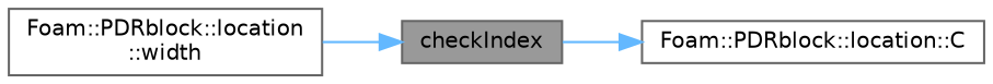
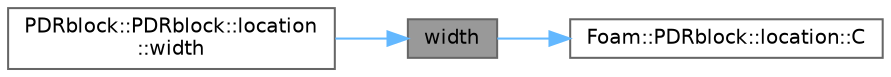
  digraph {
    rankdir=RL
    node [color=grey40 fillcolor=white fontname=Helvetica fontsize=10 shape=box style=filled]
    edge [color=steelblue1 dir=back fontname=Helvetica fontsize=10 labelfontname=Helvetica labelfontsize=10 style=solid]
-   n1 [color=gray40 fillcolor=grey60 fontcolor=black height=0.2 label=checkIndex width=0.4]
-   n2 [height=0.2 label="Foam::PDRblock::location\l::width" width=0.4]
+   n1 [color=gray40 fillcolor=grey60 fontcolor=black height=0.2 label=width width=0.4]
+   n2 [height=0.2 label="PDRblock::PDRblock::location\l::width" width=0.4]
    n3 [height=0.2 label="Foam::PDRblock::location::C" width=0.4]
    n1 -> n2
    n3 -> n1
  }
